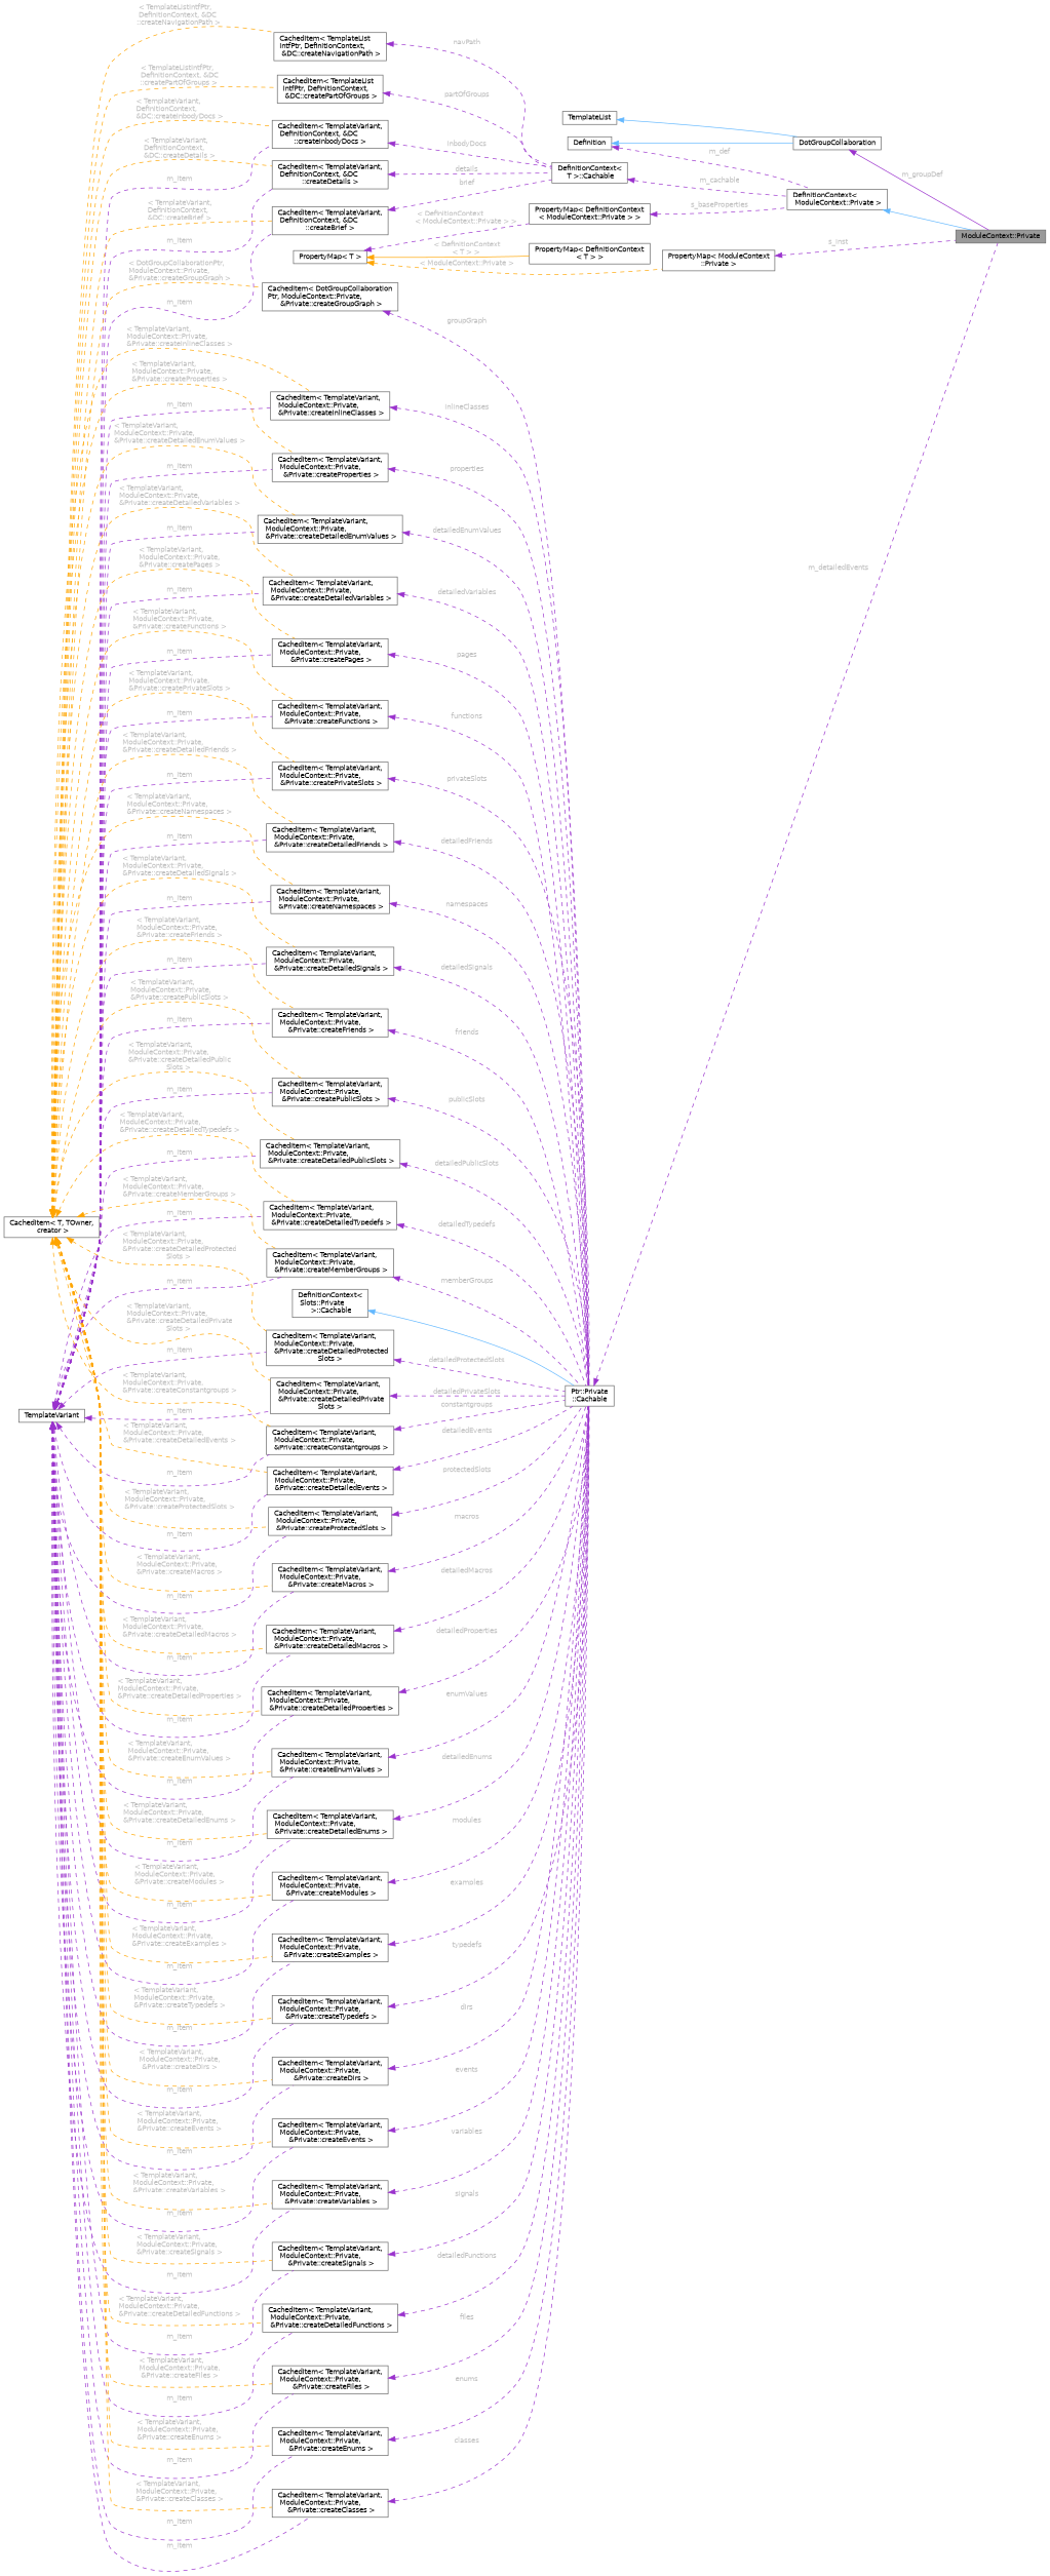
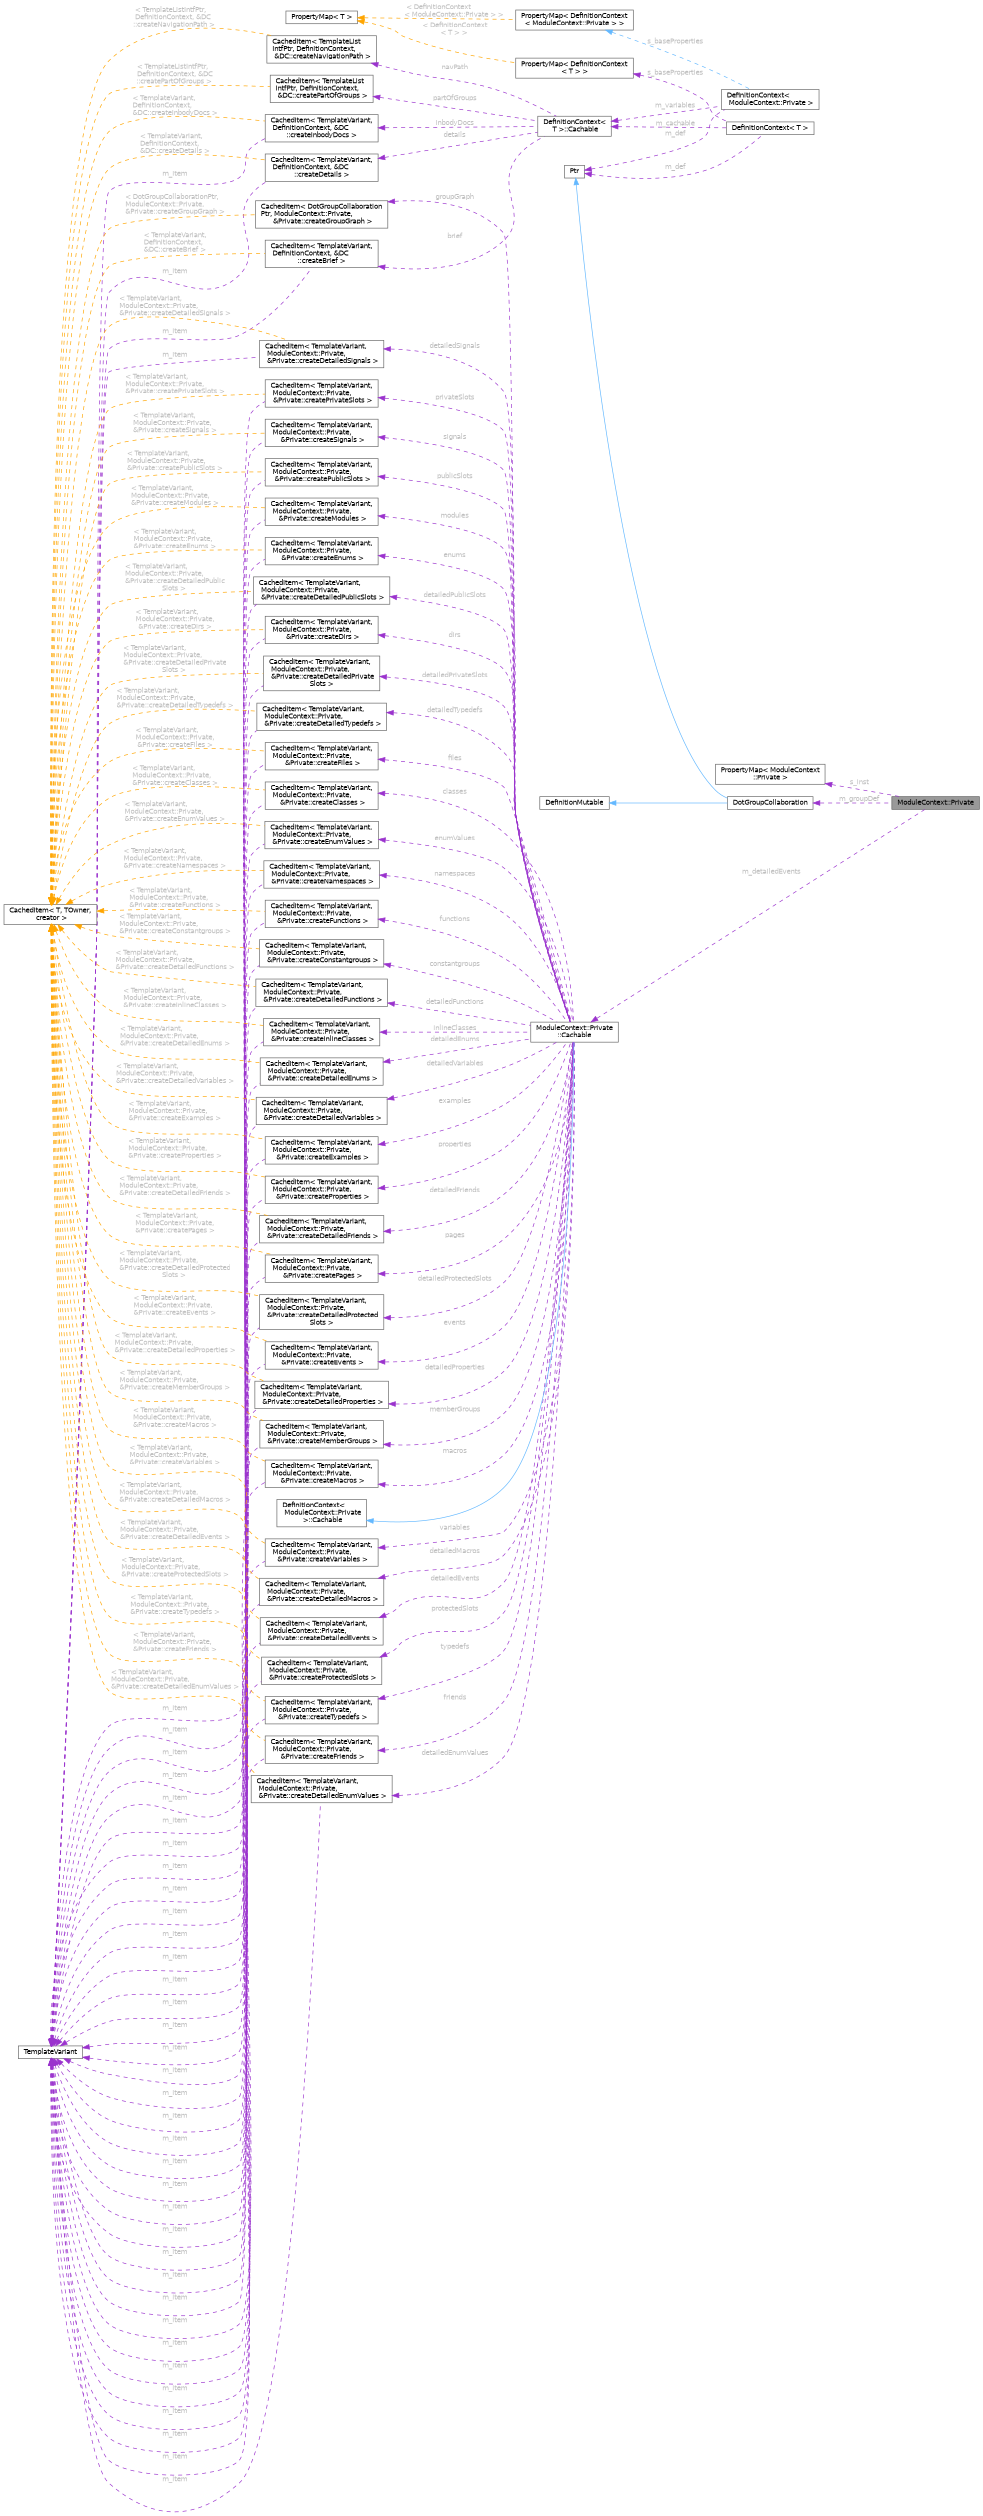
  digraph {
    fontname="DejaVu Sans"
    rankdir=LR
    node [color=gray40 fillcolor=white fontname="DejaVu Sans" fontsize=10 shape=box style=filled]
    edge [color=darkorchid3 dir=back fontname="DejaVu Sans" fontsize=10 labelfontname=Helvetica labelfontsize=10 style=dashed fontcolor=grey]
    n1 [fillcolor=grey60 fontcolor=black height=0.2 label="ModuleContext::Private" width=0.4]
    n2 [height=0.2 label="DefinitionContext\<\l ModuleContext::Private \>" width=0.4]
    n3 [height=0.2 label="DefinitionContext\<\l T \>::Cachable" width=0.4]
+   n4 [height=0.2 label="DefinitionContext\< T \>" width=0.4]
    n5 [height=0.2 label="CachedItem\< TemplateVariant,\l DefinitionContext, &DC\l::createDetails \>" width=0.4]
    n6 [height=0.2 label=TemplateVariant width=0.4]
    n7 [height=0.2 label="CachedItem\< TemplateVariant,\l DefinitionContext, &DC\l::createBrief \>" width=0.4]
    n8 [height=0.2 label="CachedItem\< TemplateVariant,\l DefinitionContext, &DC\l::createInbodyDocs \>" width=0.4]
    n9 [height=0.2 label="CachedItem\< TemplateVariant,\l ModuleContext::Private,\l &Private::createModules \>" width=0.4]
    n10 [height=0.2 label="CachedItem\< TemplateVariant,\l ModuleContext::Private,\l &Private::createDirs \>" width=0.4]
    n11 [height=0.2 label="CachedItem\< TemplateVariant,\l ModuleContext::Private,\l &Private::createFiles \>" width=0.4]
    n12 [height=0.2 label="CachedItem\< TemplateVariant,\l ModuleContext::Private,\l &Private::createClasses \>" width=0.4]
    n13 [height=0.2 label="CachedItem\< TemplateVariant,\l ModuleContext::Private,\l &Private::createNamespaces \>" width=0.4]
    n14 [height=0.2 label="CachedItem\< TemplateVariant,\l ModuleContext::Private,\l &Private::createConstantgroups \>" width=0.4]
    n15 [height=0.2 label="CachedItem\< TemplateVariant,\l ModuleContext::Private,\l &Private::createExamples \>" width=0.4]
    n16 [height=0.2 label="CachedItem\< TemplateVariant,\l ModuleContext::Private,\l &Private::createPages \>" width=0.4]
    n17 [height=0.2 label="CachedItem\< TemplateVariant,\l ModuleContext::Private,\l &Private::createMacros \>" width=0.4]
    n18 [height=0.2 label="CachedItem\< TemplateVariant,\l ModuleContext::Private,\l &Private::createTypedefs \>" width=0.4]
    n19 [height=0.2 label="CachedItem\< TemplateVariant,\l ModuleContext::Private,\l &Private::createEnums \>" width=0.4]
    n20 [height=0.2 label="CachedItem\< TemplateVariant,\l ModuleContext::Private,\l &Private::createEnumValues \>" width=0.4]
    n21 [height=0.2 label="CachedItem\< TemplateVariant,\l ModuleContext::Private,\l &Private::createFunctions \>" width=0.4]
    n22 [height=0.2 label="CachedItem\< TemplateVariant,\l ModuleContext::Private,\l &Private::createVariables \>" width=0.4]
    n23 [height=0.2 label="CachedItem\< TemplateVariant,\l ModuleContext::Private,\l &Private::createSignals \>" width=0.4]
    n24 [height=0.2 label="CachedItem\< TemplateVariant,\l ModuleContext::Private,\l &Private::createPublicSlots \>" width=0.4]
    n25 [height=0.2 label="CachedItem\< TemplateVariant,\l ModuleContext::Private,\l &Private::createProtectedSlots \>" width=0.4]
    n26 [height=0.2 label="CachedItem\< TemplateVariant,\l ModuleContext::Private,\l &Private::createPrivateSlots \>" width=0.4]
    n27 [height=0.2 label="CachedItem\< TemplateVariant,\l ModuleContext::Private,\l &Private::createEvents \>" width=0.4]
    n28 [height=0.2 label="CachedItem\< TemplateVariant,\l ModuleContext::Private,\l &Private::createProperties \>" width=0.4]
    n29 [height=0.2 label="CachedItem\< TemplateVariant,\l ModuleContext::Private,\l &Private::createFriends \>" width=0.4]
    n30 [height=0.2 label="CachedItem\< TemplateVariant,\l ModuleContext::Private,\l &Private::createMemberGroups \>" width=0.4]
    n31 [height=0.2 label="CachedItem\< TemplateVariant,\l ModuleContext::Private,\l &Private::createDetailedMacros \>" width=0.4]
    n32 [height=0.2 label="CachedItem\< TemplateVariant,\l ModuleContext::Private,\l &Private::createDetailedTypedefs \>" width=0.4]
    n33 [height=0.2 label="CachedItem\< TemplateVariant,\l ModuleContext::Private,\l &Private::createDetailedEnums \>" width=0.4]
    n34 [height=0.2 label="CachedItem\< TemplateVariant,\l ModuleContext::Private,\l &Private::createDetailedEnumValues \>" width=0.4]
    n35 [height=0.2 label="CachedItem\< TemplateVariant,\l ModuleContext::Private,\l &Private::createDetailedFunctions \>" width=0.4]
    n36 [height=0.2 label="CachedItem\< TemplateVariant,\l ModuleContext::Private,\l &Private::createDetailedVariables \>" width=0.4]
    n37 [height=0.2 label="CachedItem\< TemplateVariant,\l ModuleContext::Private,\l &Private::createDetailedSignals \>" width=0.4]
    n38 [height=0.2 label="CachedItem\< TemplateVariant,\l ModuleContext::Private,\l &Private::createDetailedPublicSlots \>" width=0.4]
    n39 [height=0.2 label="CachedItem\< TemplateVariant,\l ModuleContext::Private,\l &Private::createDetailedProtected\lSlots \>" width=0.4]
    n40 [height=0.2 label="CachedItem\< TemplateVariant,\l ModuleContext::Private,\l &Private::createDetailedPrivate\lSlots \>" width=0.4]
    n41 [height=0.2 label="CachedItem\< TemplateVariant,\l ModuleContext::Private,\l &Private::createDetailedEvents \>" width=0.4]
    n42 [height=0.2 label="CachedItem\< TemplateVariant,\l ModuleContext::Private,\l &Private::createDetailedProperties \>" width=0.4]
    n43 [height=0.2 label="CachedItem\< TemplateVariant,\l ModuleContext::Private,\l &Private::createDetailedFriends \>" width=0.4]
    n44 [height=0.2 label="CachedItem\< TemplateVariant,\l ModuleContext::Private,\l &Private::createInlineClasses \>" width=0.4]
-   n45 [height=0.2 label="Ptr::Private\l::Cachable" width=0.4]
+   n45 [height=0.2 label="ModuleContext::Private\l::Cachable" width=0.4]
    n46 [height=0.2 label="CachedItem\< T, TOwner,\l creator \>" width=0.4]
    n47 [height=0.2 label="CachedItem\< TemplateList\lIntfPtr, DefinitionContext,\l &DC::createNavigationPath \>" width=0.4]
    n48 [height=0.2 label="CachedItem\< TemplateList\lIntfPtr, DefinitionContext,\l &DC::createPartOfGroups \>" width=0.4]
    n49 [height=0.2 label="CachedItem\< DotGroupCollaboration\lPtr, ModuleContext::Private,\l &Private::createGroupGraph \>" width=0.4]
-   n50 [height=0.2 label=Definition width=0.4]
+   n50 [height=0.2 label=Ptr width=0.4]
    n51 [height=0.2 label=DotGroupCollaboration width=0.4]
    n52 [height=0.2 label="PropertyMap\< DefinitionContext\l\< ModuleContext::Private \> \>" width=0.4]
    n53 [height=0.2 label="PropertyMap\< T \>" width=0.4]
    n54 [height=0.2 label="PropertyMap\< DefinitionContext\l\< T \> \>" width=0.4]
    n55 [height=0.2 label="PropertyMap\< ModuleContext\l::Private \>" width=0.4]
-   n56 [height=0.2 label=TemplateList width=0.4]
-   n57 [height=0.2 label="DefinitionContext\<\l Slots::Private\l \>::Cachable" width=0.4]
-   n2 -> n1 [color=steelblue1 style=solid fontcolor=""]
-   n3 -> n2 [label=" m_cachable"]
+   n56 [height=0.2 label=DefinitionMutable width=0.4]
+   n57 [height=0.2 label="DefinitionContext\<\l ModuleContext::Private\l \>::Cachable" width=0.4]
+   n3 -> n2 [label=" m_variables"]
+   n3 -> n4 [label=" m_cachable"]
    n5 -> n3 [label=" details"]
    n6 -> n5 [label=" m_item"]
    n6 -> n7 [label=" m_item"]
    n6 -> n8 [label=" m_item"]
    n6 -> n9 [label=" m_item"]
    n6 -> n10 [label=" m_item"]
    n6 -> n11 [label=" m_item"]
    n6 -> n12 [label=" m_item"]
    n6 -> n13 [label=" m_item"]
    n6 -> n14 [label=" m_item"]
    n6 -> n15 [label=" m_item"]
    n6 -> n16 [label=" m_item"]
    n6 -> n17 [label=" m_item"]
    n6 -> n18 [label=" m_item"]
    n6 -> n19 [label=" m_item"]
    n6 -> n20 [label=" m_item"]
    n6 -> n21 [label=" m_item"]
    n6 -> n22 [label=" m_item"]
    n6 -> n23 [label=" m_item"]
    n6 -> n24 [label=" m_item"]
    n6 -> n25 [label=" m_item"]
    n6 -> n26 [label=" m_item"]
    n6 -> n27 [label=" m_item"]
    n6 -> n28 [label=" m_item"]
    n6 -> n29 [label=" m_item"]
    n6 -> n30 [label=" m_item"]
    n6 -> n31 [label=" m_item"]
    n6 -> n32 [label=" m_item"]
    n6 -> n33 [label=" m_item"]
    n6 -> n34 [label=" m_item"]
    n6 -> n35 [label=" m_item"]
    n6 -> n36 [label=" m_item"]
    n6 -> n37 [label=" m_item"]
    n6 -> n38 [label=" m_item"]
    n6 -> n39 [label=" m_item"]
    n6 -> n40 [label=" m_item"]
    n6 -> n41 [label=" m_item"]
    n6 -> n42 [label=" m_item"]
    n6 -> n43 [label=" m_item"]
    n6 -> n44 [label=" m_item"]
    n7 -> n3 [label=" brief"]
    n8 -> n3 [label=" inbodyDocs"]
    n9 -> n45 [label=" modules"]
    n10 -> n45 [label=" dirs"]
    n11 -> n45 [label=" files"]
    n12 -> n45 [label=" classes"]
    n13 -> n45 [label=" namespaces"]
    n14 -> n45 [label=" constantgroups"]
    n15 -> n45 [label=" examples"]
    n16 -> n45 [label=" pages"]
    n17 -> n45 [label=" macros"]
    n18 -> n45 [label=" typedefs"]
    n19 -> n45 [label=" enums"]
    n20 -> n45 [label=" enumValues"]
    n21 -> n45 [label=" functions"]
    n22 -> n45 [label=" variables"]
    n23 -> n45 [label=" signals"]
    n24 -> n45 [label=" publicSlots"]
    n25 -> n45 [label=" protectedSlots"]
    n26 -> n45 [label=" privateSlots"]
    n27 -> n45 [label=" events"]
    n28 -> n45 [label=" properties"]
    n29 -> n45 [label=" friends"]
    n30 -> n45 [label=" memberGroups"]
    n31 -> n45 [label=" detailedMacros"]
    n32 -> n45 [label=" detailedTypedefs"]
    n33 -> n45 [label=" detailedEnums"]
    n34 -> n45 [label=" detailedEnumValues"]
    n35 -> n45 [label=" detailedFunctions"]
    n36 -> n45 [label=" detailedVariables"]
    n37 -> n45 [label=" detailedSignals"]
    n38 -> n45 [label=" detailedPublicSlots"]
    n39 -> n45 [label=" detailedProtectedSlots"]
    n40 -> n45 [label=" detailedPrivateSlots"]
    n41 -> n45 [label=" detailedEvents"]
    n42 -> n45 [label=" detailedProperties"]
    n43 -> n45 [label=" detailedFriends"]
    n44 -> n45 [label=" inlineClasses"]
    n45 -> n1 [label=" m_detailedEvents"]
    n46 -> n5 [color=orange label=" \< TemplateVariant,\l DefinitionContext,\l &DC::createDetails \>"]
    n46 -> n7 [color=orange label=" \< TemplateVariant,\l DefinitionContext,\l &DC::createBrief \>"]
    n46 -> n8 [color=orange label=" \< TemplateVariant,\l DefinitionContext,\l &DC::createInbodyDocs \>"]
    n46 -> n9 [color=orange label=" \< TemplateVariant,\l ModuleContext::Private,\l &Private::createModules \>"]
    n46 -> n10 [color=orange label=" \< TemplateVariant,\l ModuleContext::Private,\l &Private::createDirs \>"]
    n46 -> n11 [color=orange label=" \< TemplateVariant,\l ModuleContext::Private,\l &Private::createFiles \>"]
    n46 -> n12 [color=orange label=" \< TemplateVariant,\l ModuleContext::Private,\l &Private::createClasses \>"]
    n46 -> n13 [color=orange label=" \< TemplateVariant,\l ModuleContext::Private,\l &Private::createNamespaces \>"]
    n46 -> n14 [color=orange label=" \< TemplateVariant,\l ModuleContext::Private,\l &Private::createConstantgroups \>"]
    n46 -> n15 [color=orange label=" \< TemplateVariant,\l ModuleContext::Private,\l &Private::createExamples \>"]
    n46 -> n16 [color=orange label=" \< TemplateVariant,\l ModuleContext::Private,\l &Private::createPages \>"]
    n46 -> n17 [color=orange label=" \< TemplateVariant,\l ModuleContext::Private,\l &Private::createMacros \>"]
    n46 -> n18 [color=orange label=" \< TemplateVariant,\l ModuleContext::Private,\l &Private::createTypedefs \>"]
    n46 -> n19 [color=orange label=" \< TemplateVariant,\l ModuleContext::Private,\l &Private::createEnums \>"]
    n46 -> n20 [color=orange label=" \< TemplateVariant,\l ModuleContext::Private,\l &Private::createEnumValues \>"]
    n46 -> n21 [color=orange label=" \< TemplateVariant,\l ModuleContext::Private,\l &Private::createFunctions \>"]
    n46 -> n22 [color=orange label=" \< TemplateVariant,\l ModuleContext::Private,\l &Private::createVariables \>"]
    n46 -> n23 [color=orange label=" \< TemplateVariant,\l ModuleContext::Private,\l &Private::createSignals \>"]
    n46 -> n24 [color=orange label=" \< TemplateVariant,\l ModuleContext::Private,\l &Private::createPublicSlots \>"]
    n46 -> n25 [color=orange label=" \< TemplateVariant,\l ModuleContext::Private,\l &Private::createProtectedSlots \>"]
    n46 -> n26 [color=orange label=" \< TemplateVariant,\l ModuleContext::Private,\l &Private::createPrivateSlots \>"]
    n46 -> n27 [color=orange label=" \< TemplateVariant,\l ModuleContext::Private,\l &Private::createEvents \>"]
    n46 -> n28 [color=orange label=" \< TemplateVariant,\l ModuleContext::Private,\l &Private::createProperties \>"]
    n46 -> n29 [color=orange label=" \< TemplateVariant,\l ModuleContext::Private,\l &Private::createFriends \>"]
    n46 -> n30 [color=orange label=" \< TemplateVariant,\l ModuleContext::Private,\l &Private::createMemberGroups \>"]
    n46 -> n31 [color=orange label=" \< TemplateVariant,\l ModuleContext::Private,\l &Private::createDetailedMacros \>"]
    n46 -> n32 [color=orange label=" \< TemplateVariant,\l ModuleContext::Private,\l &Private::createDetailedTypedefs \>"]
    n46 -> n33 [color=orange label=" \< TemplateVariant,\l ModuleContext::Private,\l &Private::createDetailedEnums \>"]
    n46 -> n34 [color=orange label=" \< TemplateVariant,\l ModuleContext::Private,\l &Private::createDetailedEnumValues \>"]
    n46 -> n35 [color=orange label=" \< TemplateVariant,\l ModuleContext::Private,\l &Private::createDetailedFunctions \>"]
    n46 -> n36 [color=orange label=" \< TemplateVariant,\l ModuleContext::Private,\l &Private::createDetailedVariables \>"]
    n46 -> n37 [color=orange label=" \< TemplateVariant,\l ModuleContext::Private,\l &Private::createDetailedSignals \>"]
    n46 -> n38 [color=orange label=" \< TemplateVariant,\l ModuleContext::Private,\l &Private::createDetailedPublic\lSlots \>"]
    n46 -> n39 [color=orange label=" \< TemplateVariant,\l ModuleContext::Private,\l &Private::createDetailedProtected\lSlots \>"]
    n46 -> n40 [color=orange label=" \< TemplateVariant,\l ModuleContext::Private,\l &Private::createDetailedPrivate\lSlots \>"]
    n46 -> n41 [color=orange label=" \< TemplateVariant,\l ModuleContext::Private,\l &Private::createDetailedEvents \>"]
    n46 -> n42 [color=orange label=" \< TemplateVariant,\l ModuleContext::Private,\l &Private::createDetailedProperties \>"]
    n46 -> n43 [color=orange label=" \< TemplateVariant,\l ModuleContext::Private,\l &Private::createDetailedFriends \>"]
    n46 -> n44 [color=orange label=" \< TemplateVariant,\l ModuleContext::Private,\l &Private::createInlineClasses \>"]
    n46 -> n47 [color=orange label=" \< TemplateListIntfPtr,\l DefinitionContext, &DC\l::createNavigationPath \>"]
    n46 -> n48 [color=orange label=" \< TemplateListIntfPtr,\l DefinitionContext, &DC\l::createPartOfGroups \>"]
    n46 -> n49 [color=orange label=" \< DotGroupCollaborationPtr,\l ModuleContext::Private,\l &Private::createGroupGraph \>"]
    n47 -> n3 [label=" navPath"]
    n48 -> n3 [label=" partOfGroups"]
    n49 -> n45 [label=" groupGraph"]
    n50 -> n2 [label=" m_def"]
+   n50 -> n4 [label=" m_def"]
    n50 -> n51 [color=steelblue1 style=solid fontcolor=""]
-   n51 -> n1 [label=" m_groupDef" style=solid]
-   n52 -> n2 [label=" s_baseProperties"]
-   n53 -> n52 [label=" \< DefinitionContext\l\< ModuleContext::Private \> \>"]
-   n53 -> n54 [color=orange label=" \< DefinitionContext\l\< T \> \>" style=solid]
-   n53 -> n55 [color=orange label=" \< ModuleContext::Private \>"]
+   n51 -> n1 [label=" m_groupDef"]
+   n52 -> n2 [color=steelblue1 label=" s_baseProperties"]
+   n53 -> n52 [color=orange label=" \< DefinitionContext\l\< ModuleContext::Private \> \>"]
+   n53 -> n54 [color=orange label=" \< DefinitionContext\l\< T \> \>"]
+   n54 -> n4 [label=" s_baseProperties"]
    n55 -> n1 [label=" s_inst"]
    n56 -> n51 [color=steelblue1 style=solid fontcolor=""]
    n57 -> n45 [color=steelblue1 style=solid fontcolor=""]
  }
